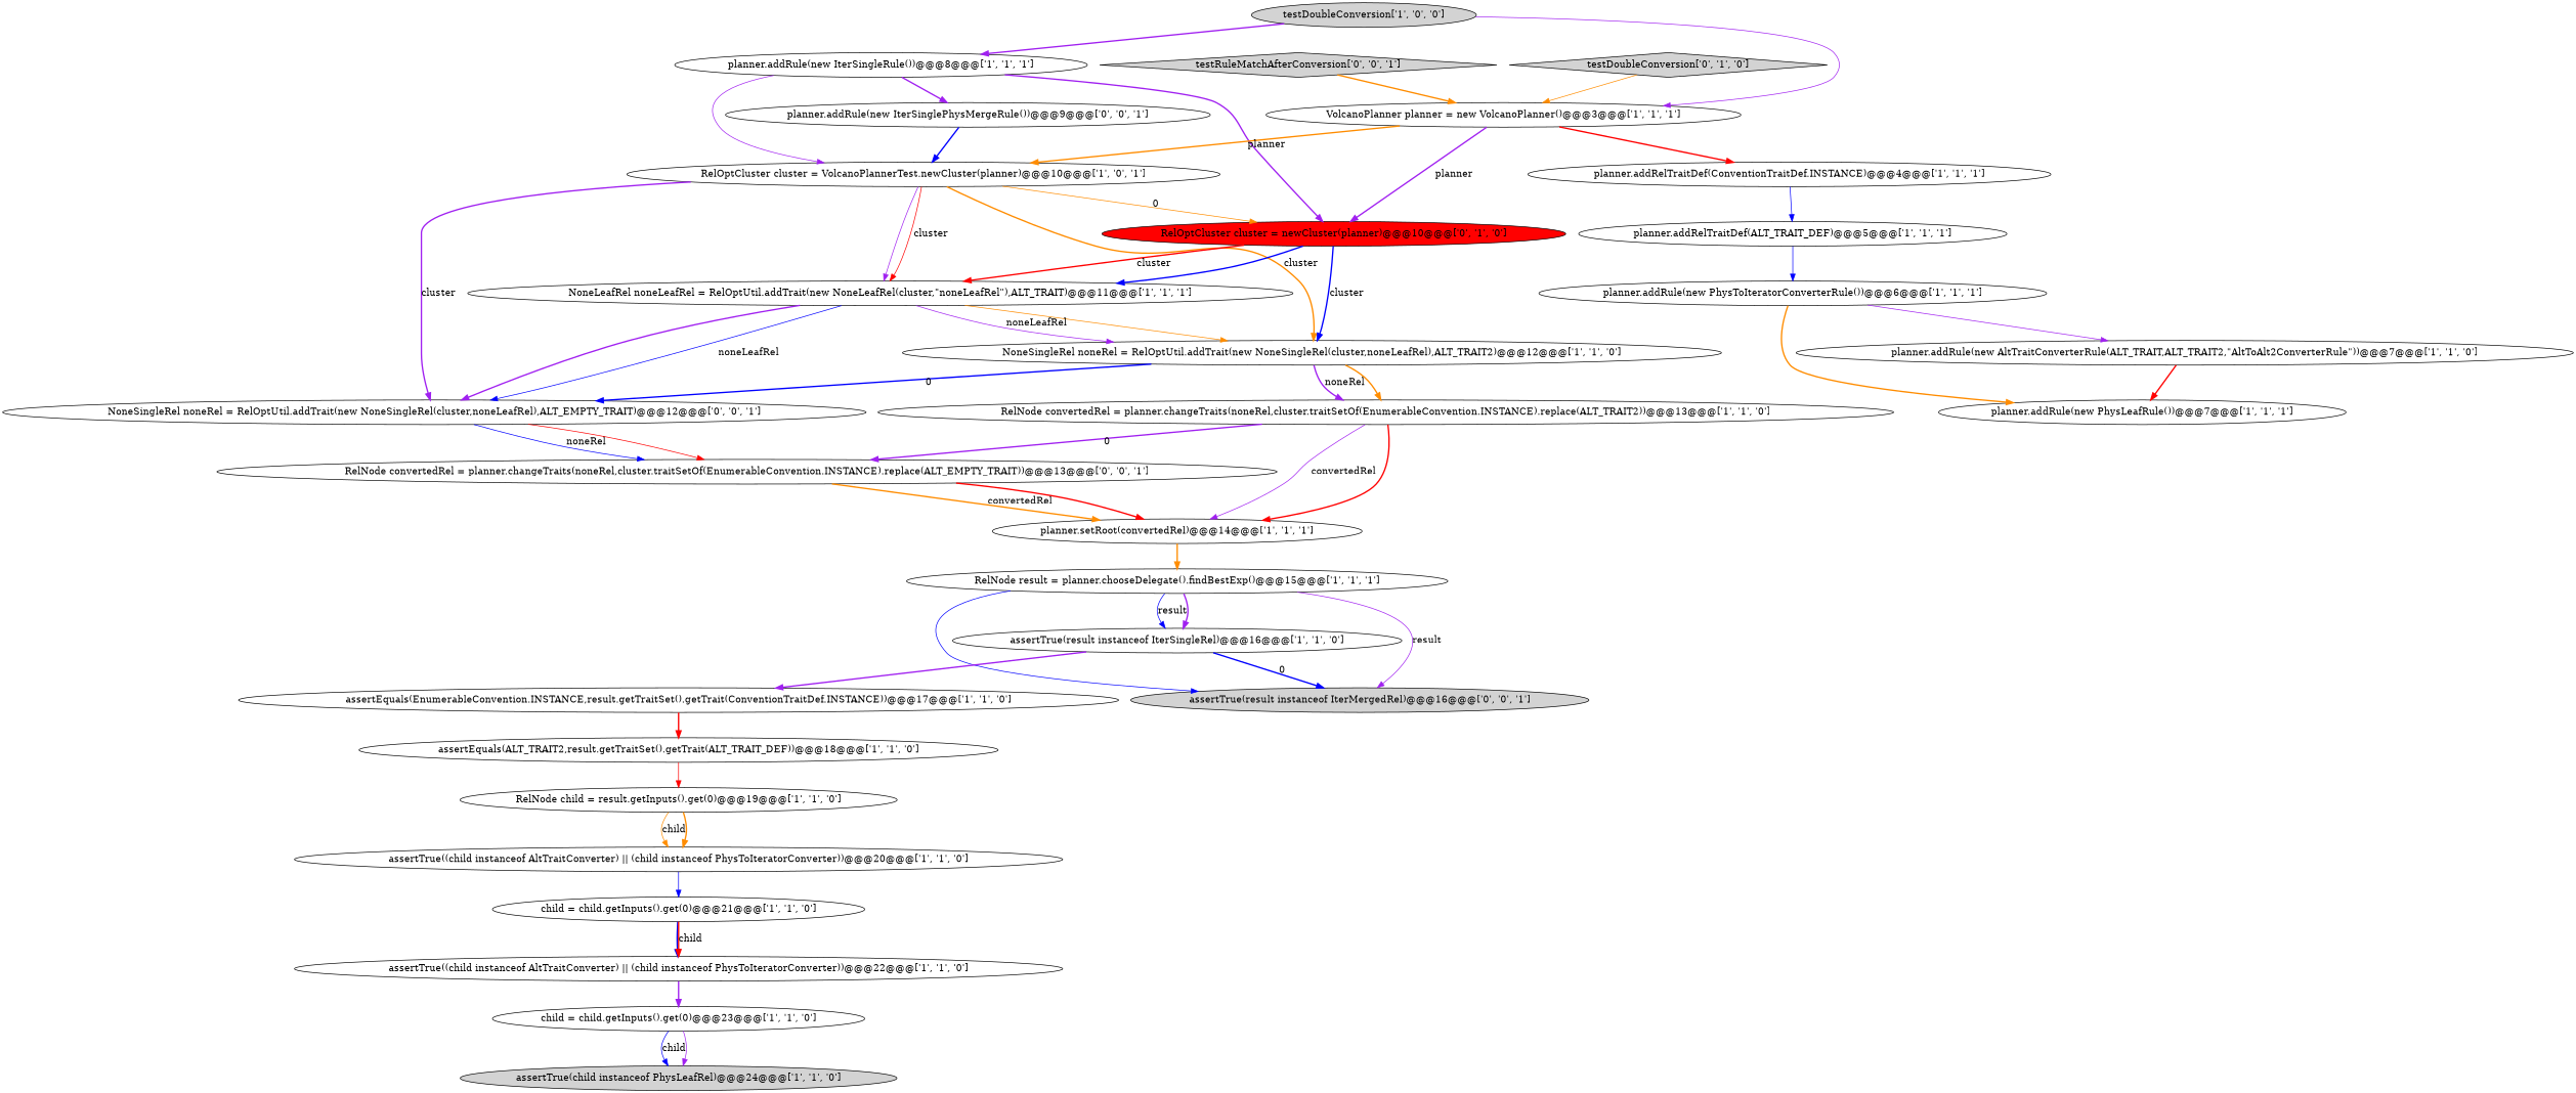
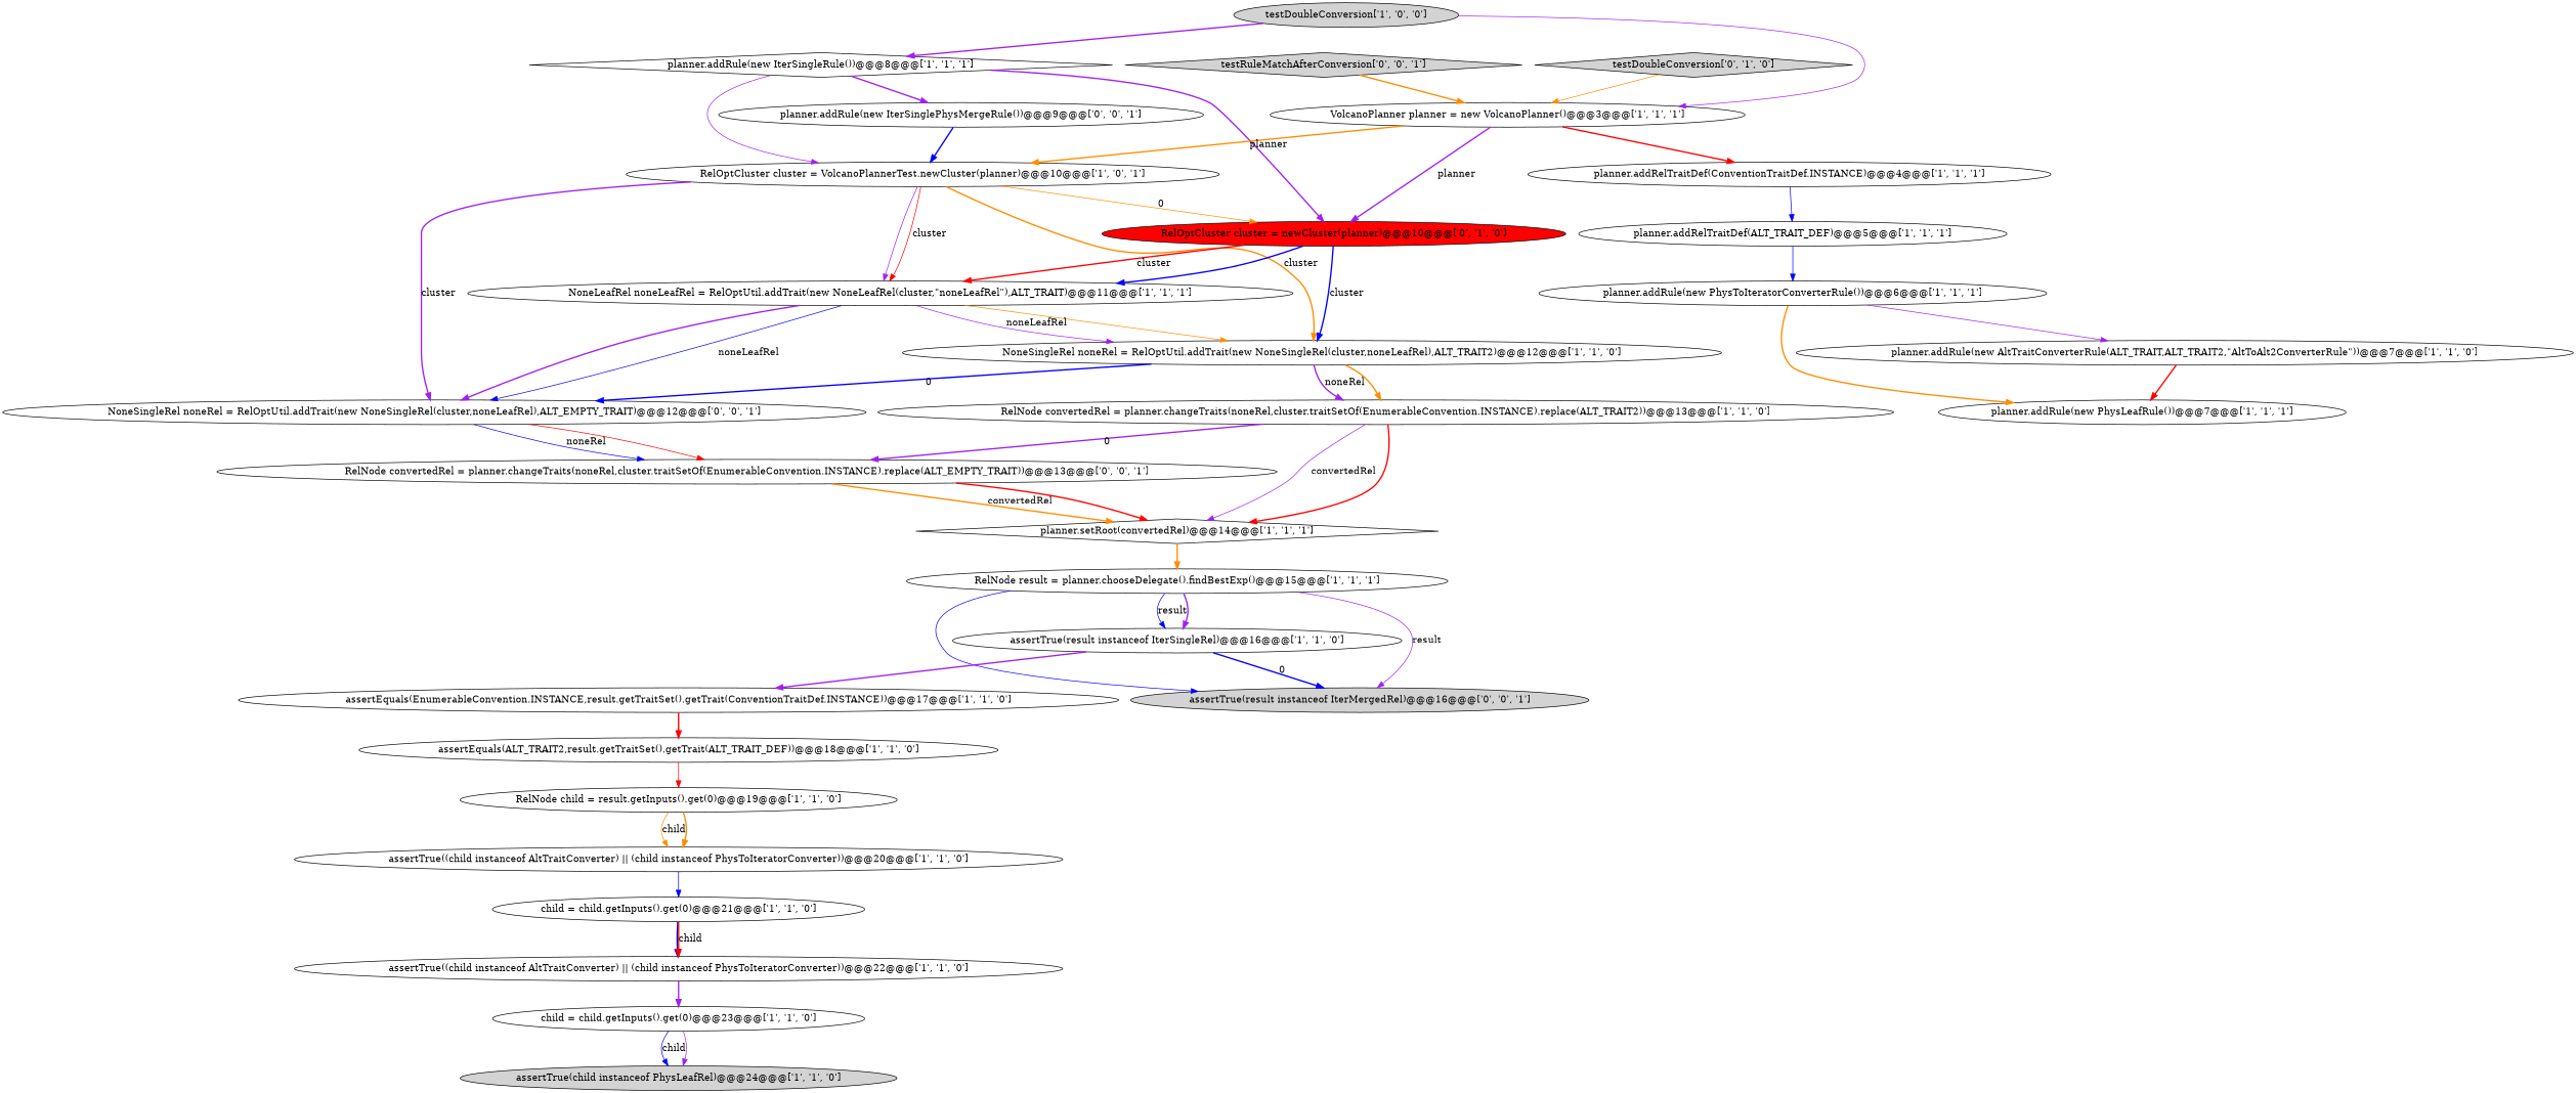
  digraph {
    node [fillcolor=white shape=ellipse style=filled]
    edge [color=purple style=bold]
    n1 [label="RelOptCluster cluster = VolcanoPlannerTest.newCluster(planner)@@@10@@@['1', '0', '1']"]
    n2 [label="NoneLeafRel noneLeafRel = RelOptUtil.addTrait(new NoneLeafRel(cluster,\"noneLeafRel\"),ALT_TRAIT)@@@11@@@['1', '1', '1']"]
    n3 [fillcolor=red label="RelOptCluster cluster = newCluster(planner)@@@10@@@['0', '1', '0']"]
    n4 [label="NoneSingleRel noneRel = RelOptUtil.addTrait(new NoneSingleRel(cluster,noneLeafRel),ALT_TRAIT2)@@@12@@@['1', '1', '0']"]
    n5 [label="NoneSingleRel noneRel = RelOptUtil.addTrait(new NoneSingleRel(cluster,noneLeafRel),ALT_EMPTY_TRAIT)@@@12@@@['0', '0', '1']"]
    n6 [label="RelNode convertedRel = planner.changeTraits(noneRel,cluster.traitSetOf(EnumerableConvention.INSTANCE).replace(ALT_TRAIT2))@@@13@@@['1', '1', '0']"]
    n7 [label="RelNode convertedRel = planner.changeTraits(noneRel,cluster.traitSetOf(EnumerableConvention.INSTANCE).replace(ALT_EMPTY_TRAIT))@@@13@@@['0', '0', '1']"]
    n8 [label="RelNode result = planner.chooseDelegate().findBestExp()@@@15@@@['1', '1', '1']"]
    n9 [fillcolor=lightgray label="assertTrue(result instanceof IterMergedRel)@@@16@@@['0', '0', '1']"]
    n10 [label="assertTrue(result instanceof IterSingleRel)@@@16@@@['1', '1', '0']"]
    n11 [label="assertEquals(EnumerableConvention.INSTANCE,result.getTraitSet().getTrait(ConventionTraitDef.INSTANCE))@@@17@@@['1', '1', '0']"]
    n12 [fillcolor=lightgray label="assertTrue(child instanceof PhysLeafRel)@@@24@@@['1', '1', '0']"]
-   n13 [label="planner.addRule(new IterSingleRule())@@@8@@@['1', '1', '1']"]
+   n13 [label="planner.addRule(new IterSingleRule())@@@8@@@['1', '1', '1']" shape=diamond]
    n14 [label="planner.addRule(new IterSinglePhysMergeRule())@@@9@@@['0', '0', '1']"]
    n15 [label="planner.addRule(new PhysLeafRule())@@@7@@@['1', '1', '1']"]
    n16 [label="planner.addRelTraitDef(ALT_TRAIT_DEF)@@@5@@@['1', '1', '1']"]
    n17 [label="planner.addRule(new PhysToIteratorConverterRule())@@@6@@@['1', '1', '1']"]
    n18 [label="planner.addRule(new AltTraitConverterRule(ALT_TRAIT,ALT_TRAIT2,\"AltToAlt2ConverterRule\"))@@@7@@@['1', '1', '0']"]
    n19 [label="assertEquals(ALT_TRAIT2,result.getTraitSet().getTrait(ALT_TRAIT_DEF))@@@18@@@['1', '1', '0']"]
    n20 [label="RelNode child = result.getInputs().get(0)@@@19@@@['1', '1', '0']"]
    n21 [label="assertTrue((child instanceof AltTraitConverter) || (child instanceof PhysToIteratorConverter))@@@20@@@['1', '1', '0']"]
    n22 [label="child = child.getInputs().get(0)@@@21@@@['1', '1', '0']"]
    n23 [label="assertTrue((child instanceof AltTraitConverter) || (child instanceof PhysToIteratorConverter))@@@22@@@['1', '1', '0']"]
    n24 [label="child = child.getInputs().get(0)@@@23@@@['1', '1', '0']"]
-   n25 [label="planner.setRoot(convertedRel)@@@14@@@['1', '1', '1']"]
+   n25 [label="planner.setRoot(convertedRel)@@@14@@@['1', '1', '1']" shape=diamond]
    n26 [label="planner.addRelTraitDef(ConventionTraitDef.INSTANCE)@@@4@@@['1', '1', '1']"]
    n27 [fillcolor=lightgray label="testRuleMatchAfterConversion['0', '0', '1']" shape=diamond]
    n28 [label="VolcanoPlanner planner = new VolcanoPlanner()@@@3@@@['1', '1', '1']"]
    n29 [fillcolor=lightgray label="testDoubleConversion['1', '0', '0']"]
    n30 [fillcolor=lightgray label="testDoubleConversion['0', '1', '0']" shape=diamond]
    n1 -> n2 [color=red label=cluster style=solid]
    n1 -> n2 [style=solid]
    n1 -> n3 [color=darkorange label=0 style=solid]
    n1 -> n4 [color=darkorange label=cluster]
    n1 -> n5 [label=cluster]
    n2 -> n4 [color=darkorange style=solid]
    n2 -> n4 [label=noneLeafRel style=solid]
    n2 -> n5 [color=blue label=noneLeafRel style=solid]
    n2 -> n5
    n3 -> n2 [color=blue]
    n3 -> n2 [color=red label=cluster]
    n3 -> n4 [color=blue label=cluster]
    n4 -> n5 [color=blue label=0]
    n4 -> n6 [label=noneRel]
    n4 -> n6 [color=darkorange]
    n5 -> n7 [color=blue label=noneRel style=solid]
    n5 -> n7 [color=red style=solid]
    n6 -> n7 [label=0]
    n6 -> n25 [label=convertedRel style=solid]
    n6 -> n25 [color=red]
    n7 -> n25 [color=darkorange label=convertedRel]
    n7 -> n25 [color=red]
    n8 -> n9 [color=blue style=solid]
    n8 -> n9 [label=result style=solid]
    n8 -> n10 [color=blue label=result style=solid]
    n8 -> n10
    n10 -> n9 [color=blue label=0]
    n10 -> n11
    n11 -> n19 [color=red]
    n13 -> n1 [style=solid]
    n13 -> n3
    n13 -> n14
    n14 -> n1 [color=blue]
    n16 -> n17 [color=blue style=solid]
    n17 -> n15 [color=darkorange]
    n17 -> n18 [style=solid]
    n18 -> n15 [color=red]
    n19 -> n20 [color=red style=solid]
    n20 -> n21 [color=darkorange label=child style=solid]
    n20 -> n21 [color=darkorange]
    n21 -> n22 [color=blue style=solid]
    n22 -> n23 [color=blue]
    n22 -> n23 [color=red label=child]
    n23 -> n24
    n24 -> n12 [color=blue label=child style=solid]
    n24 -> n12 [style=solid]
    n25 -> n8 [color=darkorange]
    n26 -> n16 [color=blue style=solid]
    n27 -> n28 [color=darkorange]
    n28 -> n1 [color=darkorange label=planner]
    n28 -> n3 [label=planner]
    n28 -> n26 [color=red]
    n29 -> n13
    n29 -> n28 [style=solid]
    n30 -> n28 [color=darkorange style=solid]
  }
